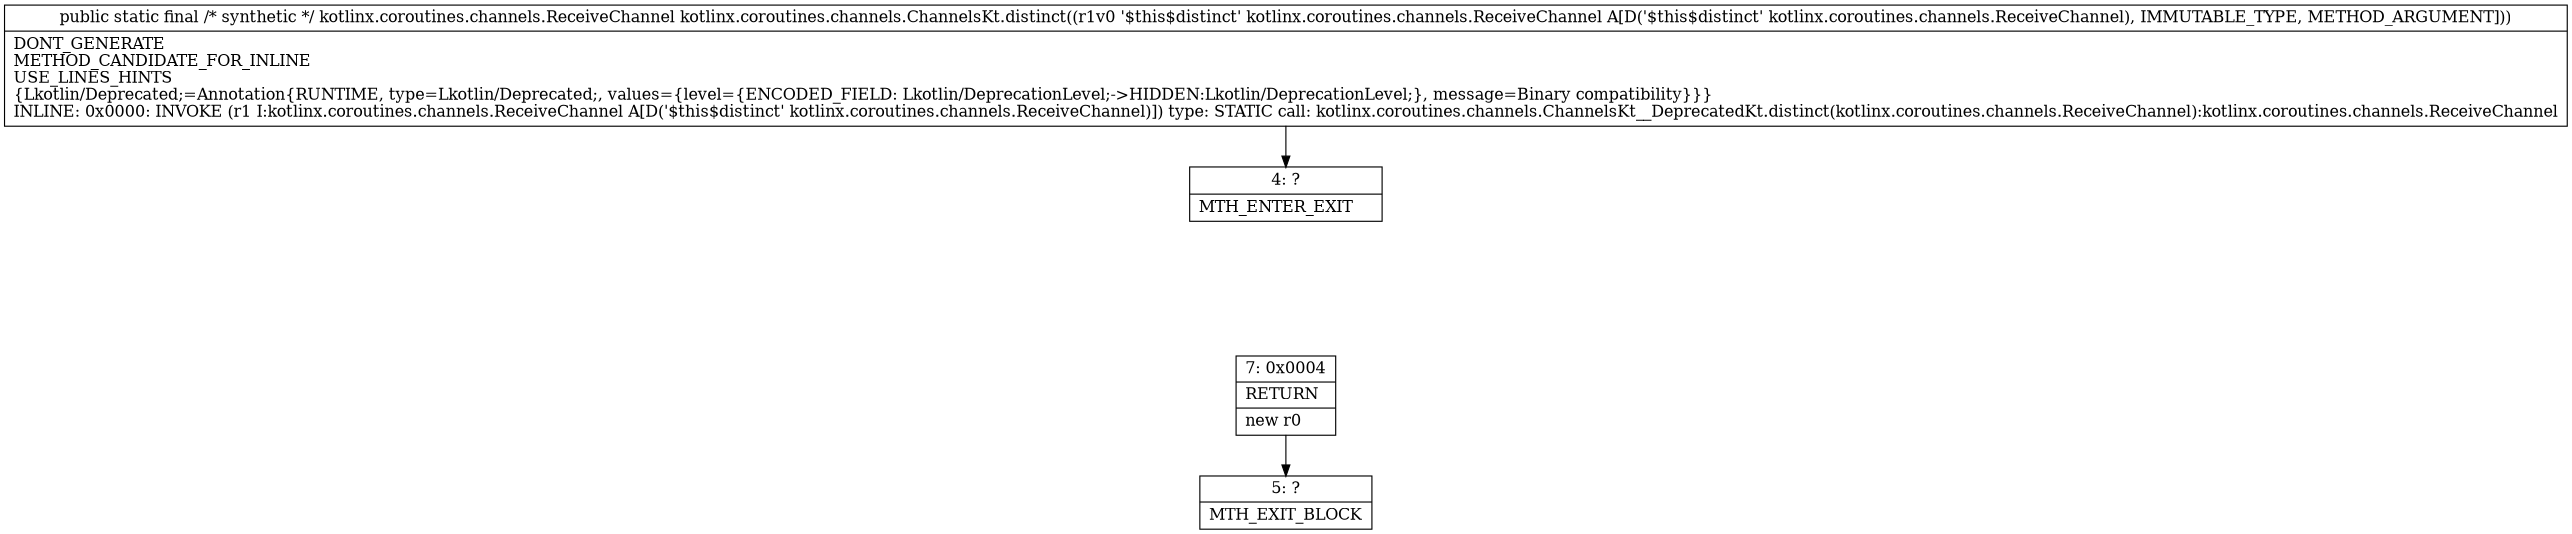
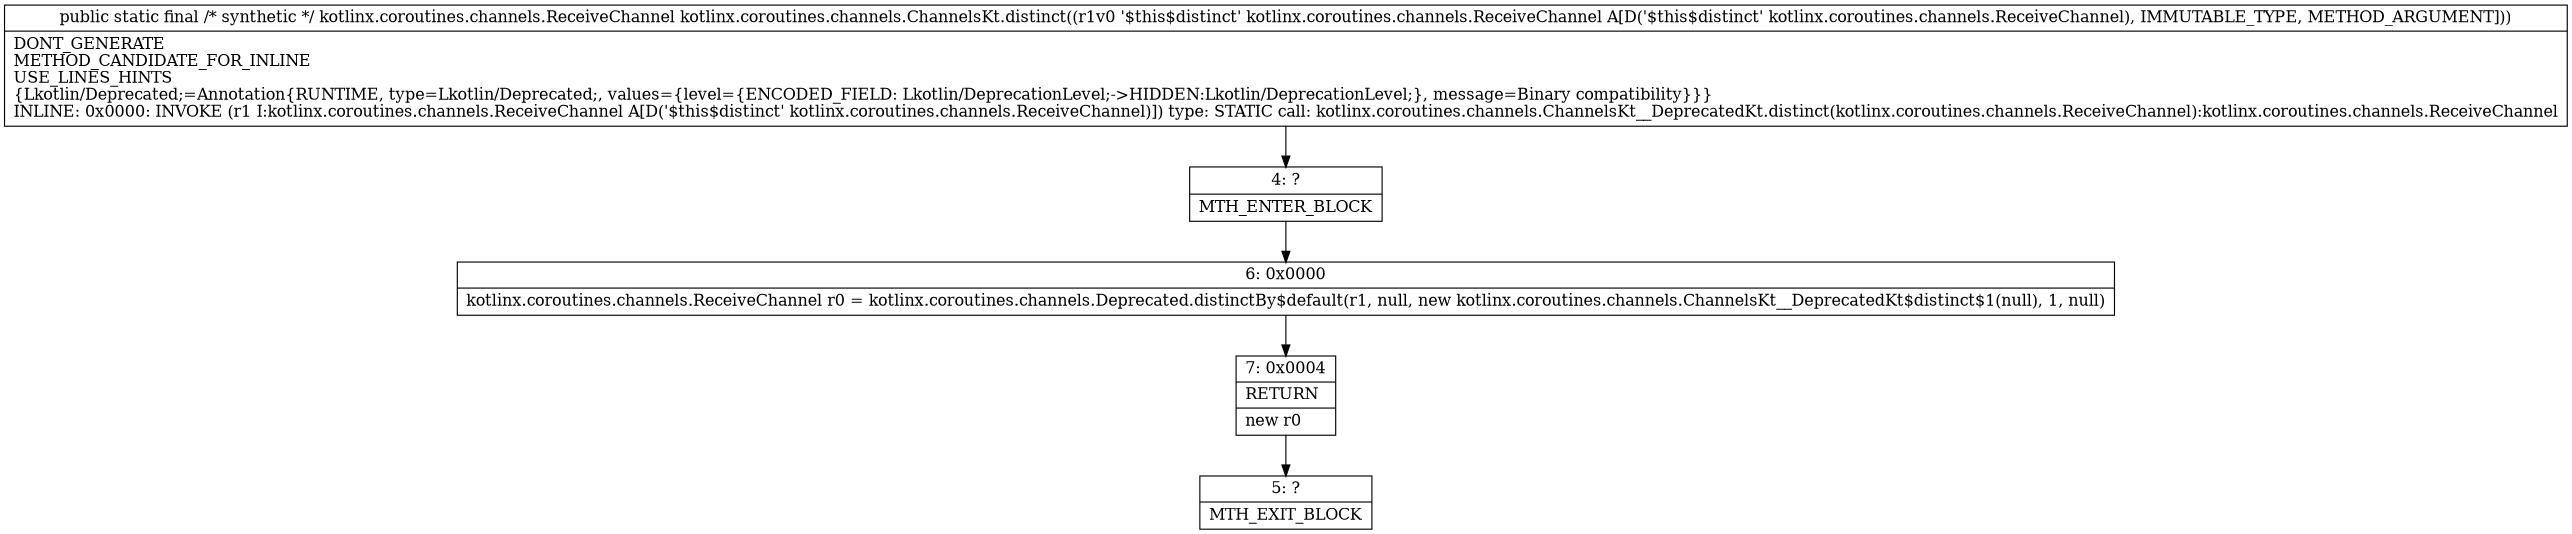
  digraph {
    node [shape=record]
-   n1 [label="{4\:\ ?|MTH_ENTER_EXIT\l}"]
+   n1 [label="{4\:\ ?|MTH_ENTER_BLOCK\l}"]
+   n2 [label="{6\:\ 0x0000|kotlinx.coroutines.channels.ReceiveChannel r0 = kotlinx.coroutines.channels.Deprecated.distinctBy$default(r1, null, new kotlinx.coroutines.channels.ChannelsKt__DeprecatedKt$distinct$1(null), 1, null)\l}"]
    n3 [label="{7\:\ 0x0004|RETURN\l|new r0\l}"]
    n4 [label="{5\:\ ?|MTH_EXIT_BLOCK\l}"]
    n5 [label="{public static final \/* synthetic *\/ kotlinx.coroutines.channels.ReceiveChannel kotlinx.coroutines.channels.ChannelsKt.distinct((r1v0 '$this$distinct' kotlinx.coroutines.channels.ReceiveChannel A[D('$this$distinct' kotlinx.coroutines.channels.ReceiveChannel), IMMUTABLE_TYPE, METHOD_ARGUMENT]))  | DONT_GENERATE\lMETHOD_CANDIDATE_FOR_INLINE\lUSE_LINES_HINTS\l\{Lkotlin\/Deprecated;=Annotation\{RUNTIME, type=Lkotlin\/Deprecated;, values=\{level=\{ENCODED_FIELD: Lkotlin\/DeprecationLevel;\-\>HIDDEN:Lkotlin\/DeprecationLevel;\}, message=Binary compatibility\}\}\}\lINLINE: 0x0000: INVOKE  (r1 I:kotlinx.coroutines.channels.ReceiveChannel A[D('$this$distinct' kotlinx.coroutines.channels.ReceiveChannel)]) type: STATIC call: kotlinx.coroutines.channels.ChannelsKt__DeprecatedKt.distinct(kotlinx.coroutines.channels.ReceiveChannel):kotlinx.coroutines.channels.ReceiveChannel\l}"]
+   n1 -> n2
+   n2 -> n3
    n3 -> n4
    n5 -> n1
  }
